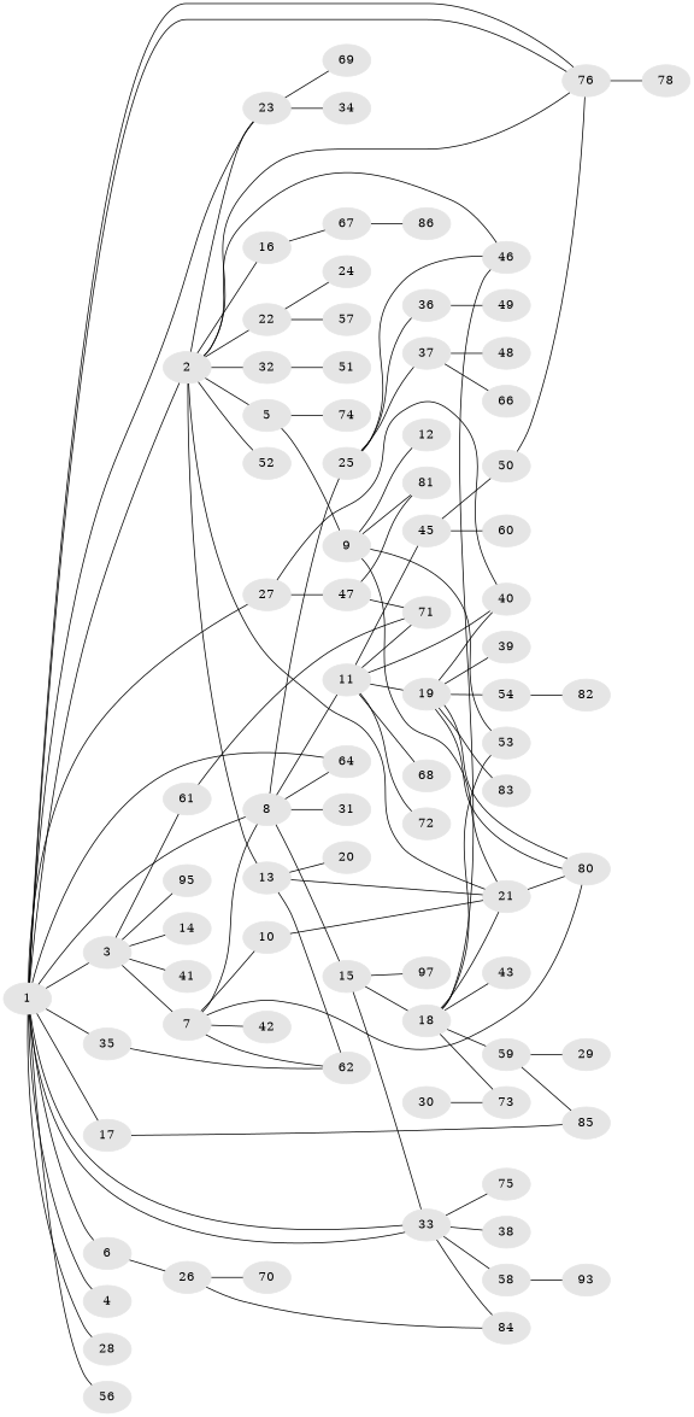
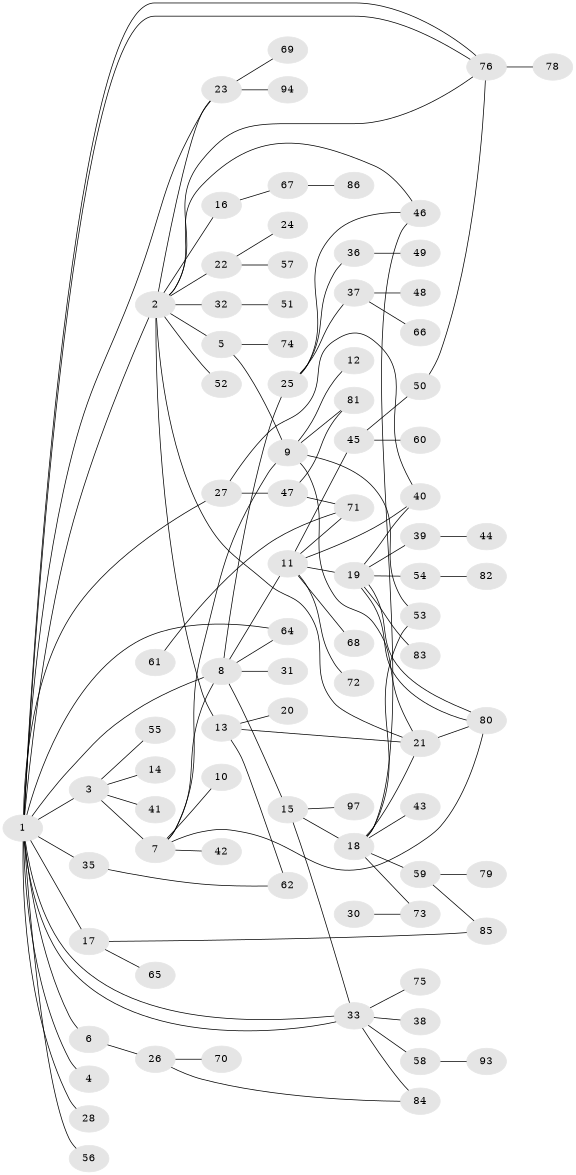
  graph {
    rankdir=LR
    node [color=gray90 style=filled]
    1
    2
    3
    4
    6
    8
    17
    23
    27
    28
    33
    35
    56
    64
    76
    5
    13
    16
    21
    22
    32
    46
    52
    7
    14
    41
-   55 [label=95]
+   55
    61
    26
    11
    15
    25
    31
+   65
    85
-   34
+   34 [label=94]
    69
    40
    47
    84
    38
    58
    75
    62
    78
    9
    74
    20
    67
    80
    24
    57
    51
    10
    42
    71
    12
    53
    81
    70
    19
    45
    68
    72
    18
    n66 [label=97]
    36
    37
    30
    73
    39
    54
    83
    50
    60
    43
    59
-   79 [label=29]
+   79
+   44
    82
    49
    48
    66
    86
    n85 [label=93]
    1 -- 2
    1 -- 3
    1 -- 4
    1 -- 6
    1 -- 8
    1 -- 17
    1 -- 23
    1 -- 27
    1 -- 28
    1 -- 33
    1 -- 33
    1 -- 35
    1 -- 56
    1 -- 64
    1 -- 76
    1 -- 76
    2 -- 23
    2 -- 76
    2 -- 5
    2 -- 13
    2 -- 16
    2 -- 21
    2 -- 22
    2 -- 32
    2 -- 46
    2 -- 52
    3 -- 7
    3 -- 14
    3 -- 41
    3 -- 55
-   3 -- 61
    6 -- 26
    8 -- 64
    8 -- 11
    8 -- 15
    8 -- 25
    8 -- 31
+   17 -- 65
    17 -- 85
    23 -- 34
    23 -- 69
    27 -- 40
    27 -- 47
    33 -- 84
    33 -- 38
    33 -- 58
    33 -- 75
    35 -- 62
    76 -- 78
    5 -- 9
    5 -- 74
    13 -- 21
    13 -- 62
    13 -- 20
    16 -- 67
    21 -- 80
    22 -- 24
    22 -- 57
    32 -- 51
    7 -- 8
-   7 -- 62
+   7 -- 9
    7 -- 80
    7 -- 10
    7 -- 42
    61 -- 71
    26 -- 84
    26 -- 70
    11 -- 40
    11 -- 71
    11 -- 19
    11 -- 45
    11 -- 68
    11 -- 72
    15 -- 33
    15 -- 18
    15 -- n66
    25 -- 46
    25 -- 36
    25 -- 37
    47 -- 71
    47 -- 81
    58 -- n85
    9 -- 21
    9 -- 12
    9 -- 53
    9 -- 81
    67 -- 86
-   10 -- 21
    19 -- 40
    19 -- 80
    19 -- 80
    19 -- 39
    19 -- 54
    19 -- 83
    45 -- 50
    45 -- 60
    18 -- 21
    18 -- 46
    18 -- 53
    18 -- 73
    18 -- 43
    18 -- 59
    36 -- 49
    37 -- 48
    37 -- 66
    30 -- 73
+   39 -- 44
    54 -- 82
    50 -- 76
    59 -- 85
    59 -- 79
  }
